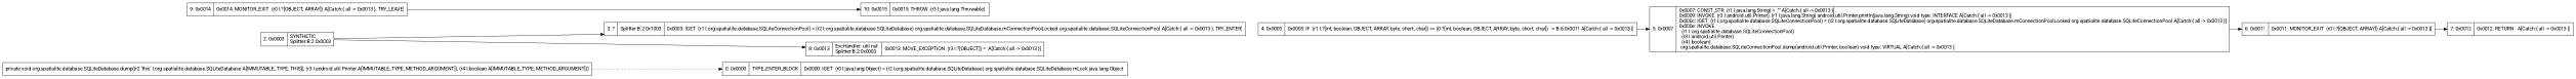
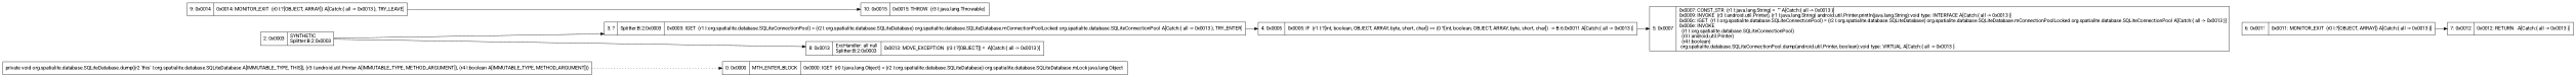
  digraph {
    fontname=Roboto
    rankdir=LR
    node [fontname=Roboto shape=record]
    edge [fontname=Roboto style=solid]
-   n1 [label="{0\:\ 0x0000|TYPE_ENTER_BLOCK\l|0x0000: IGET  (r0 I:java.lang.Object) = (r2 I:org.spatialite.database.SQLiteDatabase) org.spatialite.database.SQLiteDatabase.mLock java.lang.Object \l}"]
+   n1 [label="{0\:\ 0x0000|MTH_ENTER_BLOCK\l|0x0000: IGET  (r0 I:java.lang.Object) = (r2 I:org.spatialite.database.SQLiteDatabase) org.spatialite.database.SQLiteDatabase.mLock java.lang.Object \l}"]
    n2 [label="{2\:\ 0x0003|SYNTHETIC\lSplitter:B:2:0x0003\l}"]
-   n3 [label="{3\:\ ?|Splitter:B:2:0x1003\l|0x0003: IGET  (r1 I:org.spatialite.database.SQLiteConnectionPool) = (r2 I:org.spatialite.database.SQLiteDatabase) org.spatialite.database.SQLiteDatabase.mConnectionPoolLocked org.spatialite.database.SQLiteConnectionPool A[Catch:\{ all \-\> 0x0013 \}, TRY_ENTER]\l}"]
-   n4 [label="{8\:\ 0x0013|ExcHandler: util null\lSplitter:B:2:0x0003\l|0x0013: MOVE_EXCEPTION  (r3 I:?[OBJECT]) =  A[Catch:\{ all \-\> 0x0013 \}]\l}"]
+   n3 [label="{3\:\ ?|Splitter:B:2:0x0003\l|0x0003: IGET  (r1 I:org.spatialite.database.SQLiteConnectionPool) = (r2 I:org.spatialite.database.SQLiteDatabase) org.spatialite.database.SQLiteDatabase.mConnectionPoolLocked org.spatialite.database.SQLiteConnectionPool A[Catch:\{ all \-\> 0x0013 \}, TRY_ENTER]\l}"]
+   n4 [label="{8\:\ 0x0013|ExcHandler: all null\lSplitter:B:2:0x0003\l|0x0013: MOVE_EXCEPTION  (r3 I:?[OBJECT]) =  A[Catch:\{ all \-\> 0x0013 \}]\l}"]
    n5 [label="{4\:\ 0x0005|0x0005: IF  (r1 I:?[int, boolean, OBJECT, ARRAY, byte, short, char]) == (0 ?[int, boolean, OBJECT, ARRAY, byte, short, char])  \-\> B:6:0x0011 A[Catch:\{ all \-\> 0x0013 \}]\l}"]
    n6 [label="{5\:\ 0x0007|0x0007: CONST_STR  (r1 I:java.lang.String) =  \"\" A[Catch:\{ all \-\> 0x0013 \}]\l0x0009: INVOKE  (r3 I:android.util.Printer), (r1 I:java.lang.String) android.util.Printer.println(java.lang.String):void type: INTERFACE A[Catch:\{ all \-\> 0x0013 \}]\l0x000c: IGET  (r1 I:org.spatialite.database.SQLiteConnectionPool) = (r2 I:org.spatialite.database.SQLiteDatabase) org.spatialite.database.SQLiteDatabase.mConnectionPoolLocked org.spatialite.database.SQLiteConnectionPool A[Catch:\{ all \-\> 0x0013 \}]\l0x000e: INVOKE  \l  (r1 I:org.spatialite.database.SQLiteConnectionPool)\l  (r3 I:android.util.Printer)\l  (r4 I:boolean)\l org.spatialite.database.SQLiteConnectionPool.dump(android.util.Printer, boolean):void type: VIRTUAL A[Catch:\{ all \-\> 0x0013 \}]\l}"]
    n7 [label="{6\:\ 0x0011|0x0011: MONITOR_EXIT  (r0 I:?[OBJECT, ARRAY]) A[Catch:\{ all \-\> 0x0013 \}]\l}"]
    n8 [label="{7\:\ 0x0012|0x0012: RETURN   A[Catch:\{ all \-\> 0x0013 \}]\l}"]
    n9 [label="{9\:\ 0x0014|0x0014: MONITOR_EXIT  (r0 I:?[OBJECT, ARRAY]) A[Catch:\{ all \-\> 0x0013 \}, TRY_LEAVE]\l}"]
    n10 [label="{10\:\ 0x0015|0x0015: THROW  (r3 I:java.lang.Throwable) \l}"]
    n11 [label="{private void org.spatialite.database.SQLiteDatabase.dump((r2 'this' I:org.spatialite.database.SQLiteDatabase A[IMMUTABLE_TYPE, THIS]), (r3 I:android.util.Printer A[IMMUTABLE_TYPE, METHOD_ARGUMENT]), (r4 I:boolean A[IMMUTABLE_TYPE, METHOD_ARGUMENT])) }"]
    n2 -> n3
    n2 -> n4
+   n3 -> n5
    n5 -> n6
-   n6 -> n7
    n7 -> n8
    n9 -> n10
    n11 -> n1 [style=dotted]
  }
